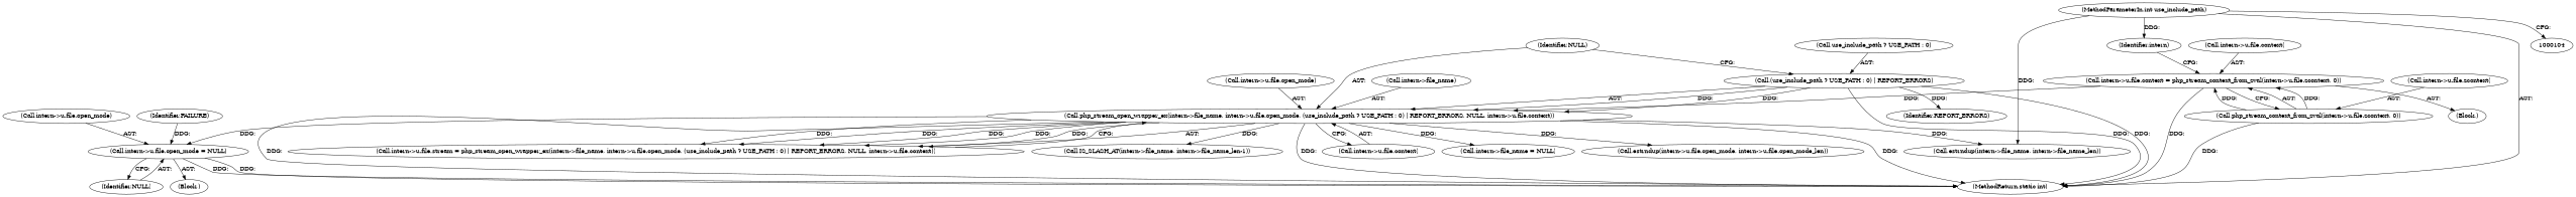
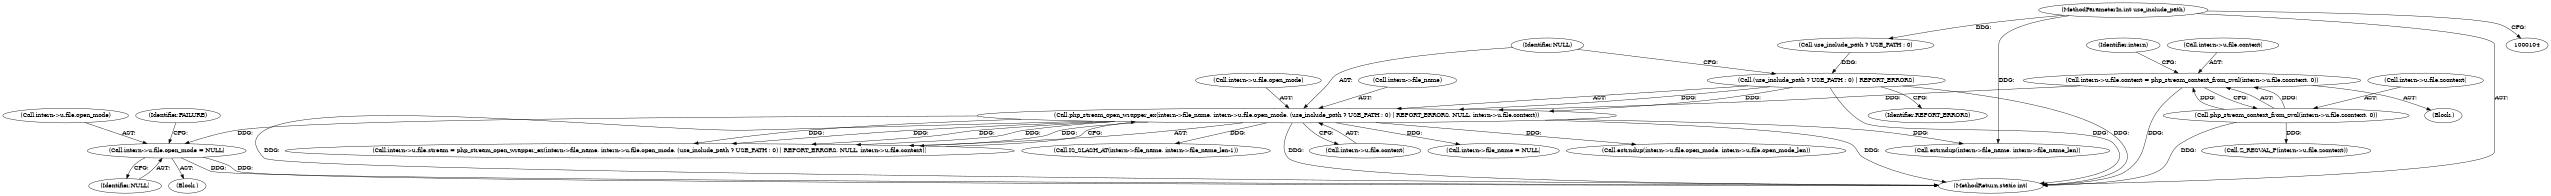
  digraph {
    n1 [label="(Call,intern->u.file.open_mode = NULL)"]
    n2 [label="(Identifier,NULL)"]
    n3 [label="(MethodReturn,static int)"]
    n4 [label="(Block,)"]
    n5 [label="(Call,php_stream_open_wrapper_ex(intern->file_name, intern->u.file.open_mode, (use_include_path ? USE_PATH : 0) | REPORT_ERRORS, NULL, intern->u.file.context))"]
    n6 [label="(Call,estrndup(intern->file_name, intern->file_name_len))"]
    n7 [label="(Call,intern->u.file.stream = php_stream_open_wrapper_ex(intern->file_name, intern->u.file.open_mode, (use_include_path ? USE_PATH : 0) | REPORT_ERRORS, NULL, intern->u.file.context))"]
    n8 [label="(Call,IS_SLASH_AT(intern->file_name, intern->file_name_len-1))"]
    n9 [label="(Call,intern->u.file.context)"]
    n10 [label="(Call,intern->file_name = NULL)"]
    n11 [label="(Call,estrndup(intern->u.file.open_mode, intern->u.file.open_mode_len))"]
    n12 [label="(Call,(use_include_path ? USE_PATH : 0) | REPORT_ERRORS)"]
    n13 [label="(Identifier,REPORT_ERRORS)"]
    n14 [label="(MethodParameterIn,int use_include_path)"]
    n15 [label="(Call,use_include_path ? USE_PATH : 0)"]
    1000104
    n17 [label="(Call,intern->u.file.context = php_stream_context_from_zval(intern->u.file.zcontext, 0))"]
    n18 [label="(Call,php_stream_context_from_zval(intern->u.file.zcontext, 0))"]
    n19 [label="(Block,)"]
+   n20 [label="(Call,Z_RESVAL_P(intern->u.file.zcontext))"]
    n21 [label="(Call,intern->file_name)"]
    n22 [label="(Identifier,NULL)"]
    n23 [label="(Identifier,intern)"]
    n24 [label="(Call,intern->u.file.open_mode)"]
    n25 [label="(Call,intern->u.file.open_mode)"]
    n26 [label="(Call,intern->u.file.zcontext)"]
    n27 [label="(Identifier,FAILURE)"]
    n28 [label="(Call,intern->u.file.context)"]
    n1 -> n2 [label="CFG: "]
    n1 -> n3 [label="DDG: "]
    n1 -> n3 [label="DDG: "]
    n1 -> n4 [label="AST: "]
    n2 -> n1 [label="AST: "]
    n5 -> n1 [label="DDG: "]
    n5 -> n3 [label="DDG: "]
    n5 -> n3 [label="DDG: "]
    n5 -> n3 [label="DDG: "]
    n5 -> n6 [label="DDG: "]
    n5 -> n7 [label="AST: "]
    n5 -> n7 [label="DDG: "]
    n5 -> n7 [label="DDG: "]
    n5 -> n7 [label="DDG: "]
    n5 -> n7 [label="DDG: "]
    n5 -> n7 [label="DDG: "]
    n5 -> n8 [label="DDG: "]
    n5 -> n9 [label="CFG: "]
    n5 -> n10 [label="DDG: "]
    n5 -> n11 [label="DDG: "]
    n7 -> n5 [label="CFG: "]
    n9 -> n5 [label="AST: "]
    n12 -> n3 [label="DDG: "]
    n12 -> n3 [label="DDG: "]
    n12 -> n5 [label="AST: "]
    n12 -> n5 [label="DDG: "]
    n12 -> n5 [label="DDG: "]
-   n12 -> n13 [label="DDG: "]
+   n12 -> n13 [label="CFG: "]
    n14 -> n3 [label="AST: "]
    n14 -> n6 [label="DDG: "]
-   n14 -> n23 [label="DDG: "]
+   n14 -> n15 [label="DDG: "]
    n14 -> 1000104 [label="CFG: "]
-   n15 -> n12 [label="AST: "]
+   n15 -> n12 [label="DDG: "]
    n17 -> n3 [label="DDG: "]
    n17 -> n5 [label="DDG: "]
    n17 -> n18 [label="CFG: "]
    n17 -> n19 [label="AST: "]
    n18 -> n3 [label="DDG: "]
    n18 -> n17 [label="AST: "]
    n18 -> n17 [label="DDG: "]
    n18 -> n17 [label="DDG: "]
+   n18 -> n20 [label="DDG: "]
    n21 -> n5 [label="AST: "]
    n22 -> n5 [label="AST: "]
    n22 -> n12 [label="CFG: "]
    n23 -> n17 [label="CFG: "]
    n24 -> n1 [label="AST: "]
    n25 -> n5 [label="AST: "]
    n26 -> n18 [label="AST: "]
-   n27 -> n1 [label="DDG: "]
+   n27 -> n1 [label="CFG: "]
    n28 -> n17 [label="AST: "]
  }
